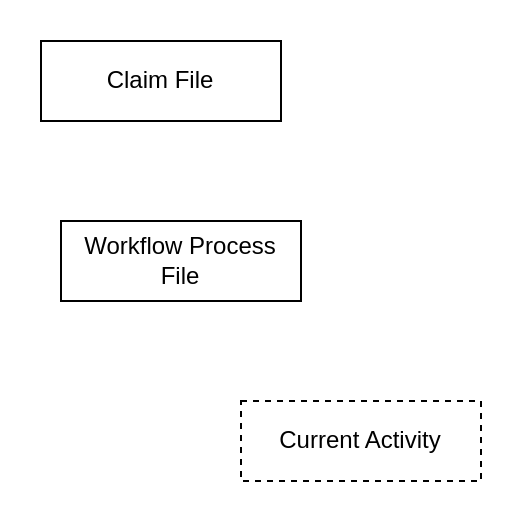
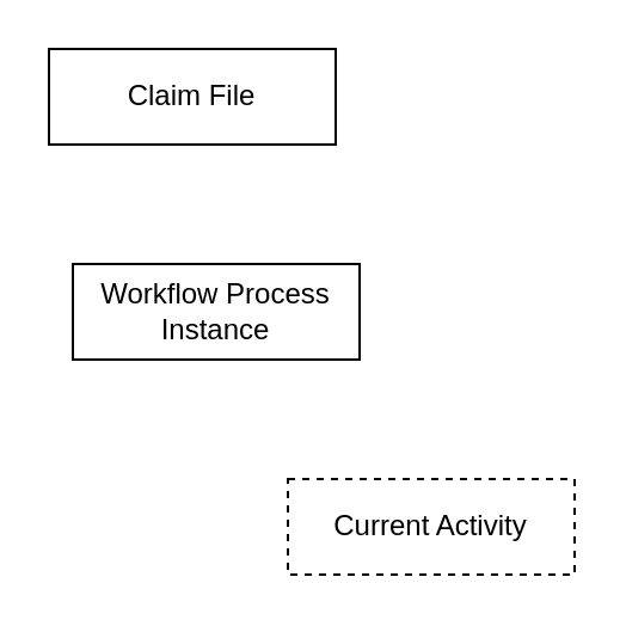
  <mxCell id="0" />
  <mxCell id="1" parent="0" />
  <mxCell id="2" value="Claim File" style="rounded=0;whiteSpace=wrap;html=1;" vertex="1" parent="1"><mxGeometry x="20" y="20" width="120" height="40" as="geometry" /></mxCell>
- <mxCell id="3" value="Workflow Process File" style="rounded=0;whiteSpace=wrap;html=1;" vertex="1" parent="1"><mxGeometry x="30" y="110" width="120" height="40" as="geometry" /></mxCell>
+ <mxCell id="3" value="Workflow Process Instance" style="rounded=0;whiteSpace=wrap;html=1;" vertex="1" parent="1"><mxGeometry x="30" y="110" width="120" height="40" as="geometry" /></mxCell>
  <mxCell id="4" value="Current Activity" style="rounded=0;whiteSpace=wrap;html=1;dashed=1;" vertex="1" parent="1"><mxGeometry x="120" y="200" width="120" height="40" as="geometry" /></mxCell>
